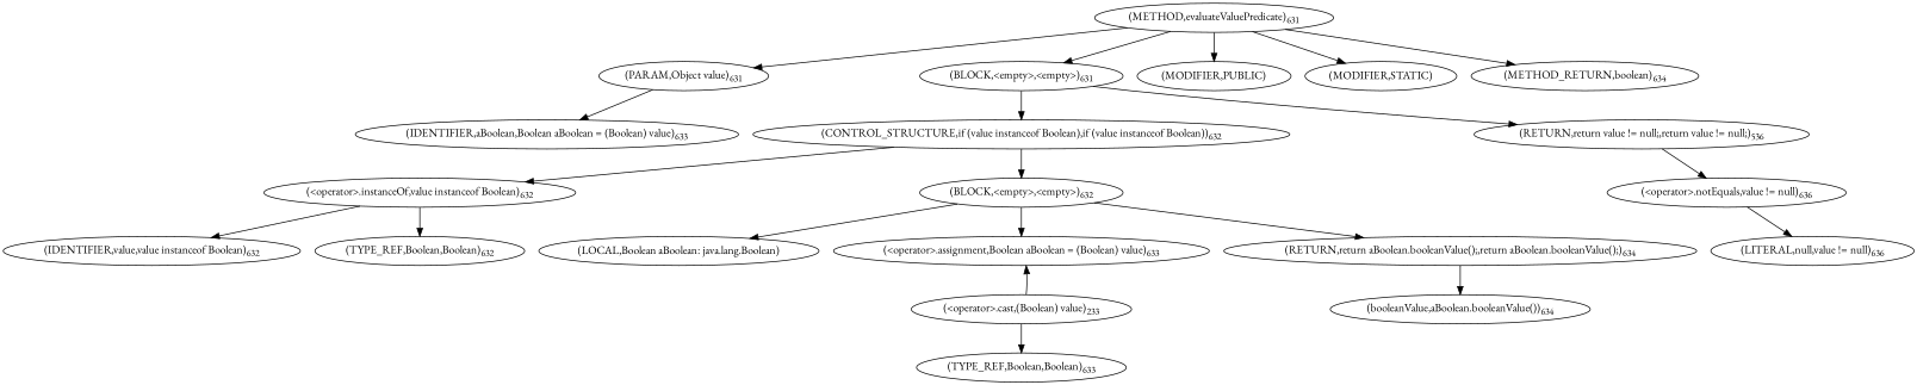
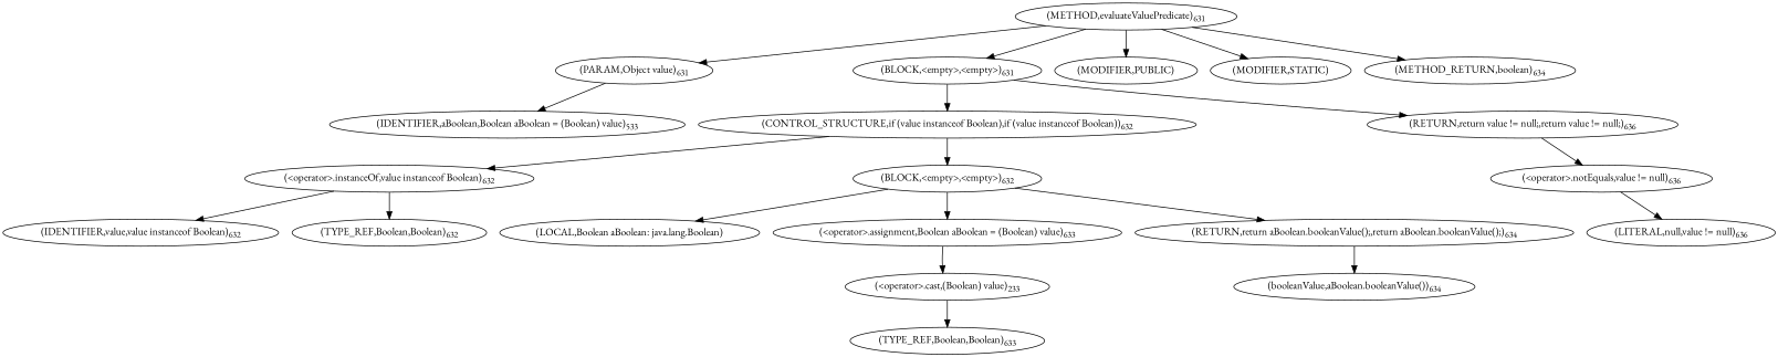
  digraph {
    fontname="EB Garamond"
    node [fontname="EB Garamond"]
    edge [fontname="EB Garamond"]
    n1 [label=<(METHOD,evaluateValuePredicate)<SUB>631</SUB>>]
    n2 [label=<(PARAM,Object value)<SUB>631</SUB>>]
    n3 [label=<(BLOCK,&lt;empty&gt;,&lt;empty&gt;)<SUB>631</SUB>>]
    n4 [label=<(MODIFIER,PUBLIC)>]
    n5 [label=<(MODIFIER,STATIC)>]
    n6 [label=<(METHOD_RETURN,boolean)<SUB>634</SUB>>]
-   n7 [label=<(IDENTIFIER,aBoolean,Boolean aBoolean = (Boolean) value)<SUB>633</SUB>>]
+   n7 [label=<(IDENTIFIER,aBoolean,Boolean aBoolean = (Boolean) value)<SUB>533</SUB>>]
    n8 [label=<(CONTROL_STRUCTURE,if (value instanceof Boolean),if (value instanceof Boolean))<SUB>632</SUB>>]
-   n9 [label=<(RETURN,return value != null;,return value != null;)<SUB>536</SUB>>]
+   n9 [label=<(RETURN,return value != null;,return value != null;)<SUB>636</SUB>>]
    n10 [label=<(&lt;operator&gt;.instanceOf,value instanceof Boolean)<SUB>632</SUB>>]
    n11 [label=<(BLOCK,&lt;empty&gt;,&lt;empty&gt;)<SUB>632</SUB>>]
    n12 [label=<(&lt;operator&gt;.notEquals,value != null)<SUB>636</SUB>>]
    n13 [label=<(IDENTIFIER,value,value instanceof Boolean)<SUB>632</SUB>>]
    n14 [label=<(TYPE_REF,Boolean,Boolean)<SUB>632</SUB>>]
    n15 [label=<(LOCAL,Boolean aBoolean: java.lang.Boolean)>]
    n16 [label=<(&lt;operator&gt;.assignment,Boolean aBoolean = (Boolean) value)<SUB>633</SUB>>]
    n17 [label=<(RETURN,return aBoolean.booleanValue();,return aBoolean.booleanValue();)<SUB>634</SUB>>]
    n18 [label=<(&lt;operator&gt;.cast,(Boolean) value)<SUB>233</SUB>>]
    n19 [label=<(booleanValue,aBoolean.booleanValue())<SUB>634</SUB>>]
    n20 [label=<(TYPE_REF,Boolean,Boolean)<SUB>633</SUB>>]
    n21 [label=<(LITERAL,null,value != null)<SUB>636</SUB>>]
    n1 -> n2
    n1 -> n3
    n1 -> n4
    n1 -> n5
    n1 -> n6
    n2 -> n7
    n3 -> n8
    n3 -> n9
    n8 -> n10
    n8 -> n11
    n9 -> n12
    n10 -> n13
    n10 -> n14
    n11 -> n15
    n11 -> n16
    n11 -> n17
    n12 -> n21
-   n18 -> n16
+   n16 -> n18
    n17 -> n19
    n18 -> n20
  }
